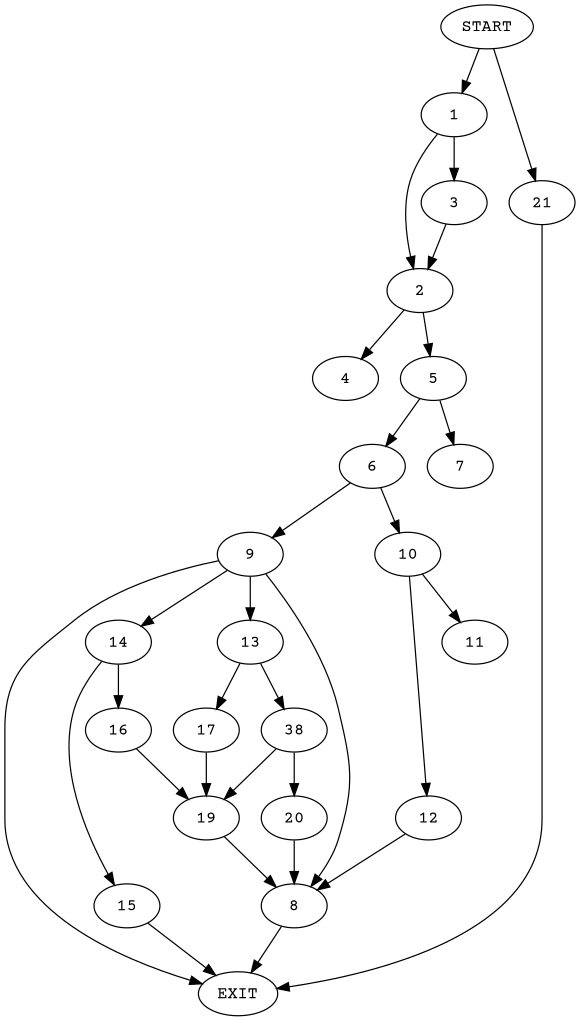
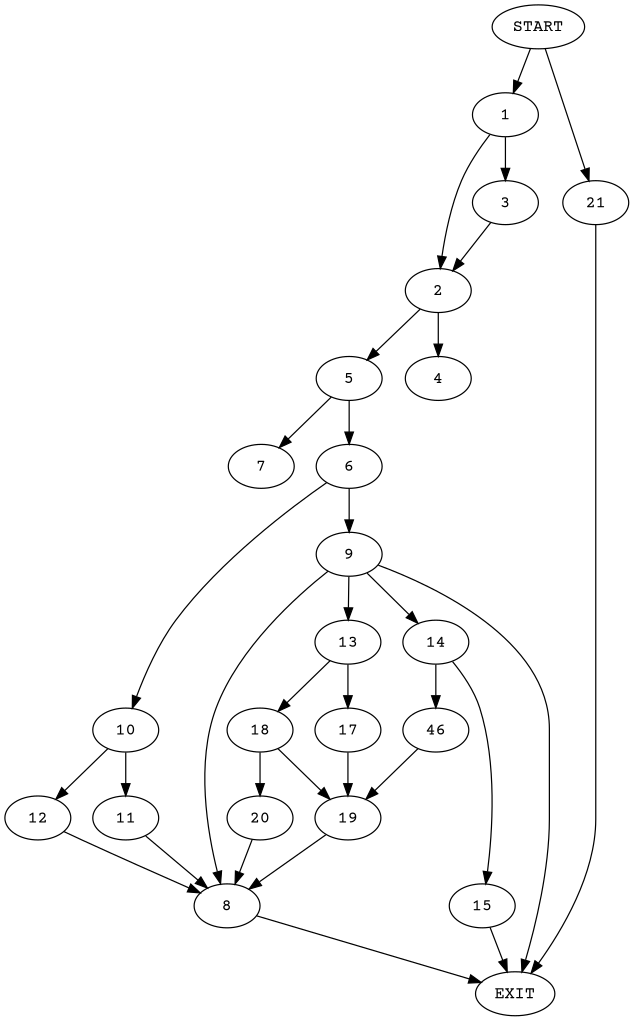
  digraph {
    fontname="Courier Prime"
    node [fontname="Courier Prime"]
    edge [fontname="Courier Prime"]
    n1 [label=START]
    1
    21
    2
    3
    n6 [label=EXIT]
    4
    5
    6
    7
    9
    10
    8
    13
    14
    11
    12
    17
-   18 [label=38]
+   18
    15
-   16
+   16 [label=46]
    19
    20
    n1 -> 1
    n1 -> 21
    1 -> 2
    1 -> 3
    21 -> n6
    2 -> 4
    2 -> 5
    3 -> 2
    5 -> 6
    5 -> 7
    6 -> 9
    6 -> 10
    9 -> n6
    9 -> 8
    9 -> 13
    9 -> 14
    10 -> 11
    10 -> 12
    8 -> n6
    13 -> 17
    13 -> 18
    14 -> 15
    14 -> 16
+   11 -> 8
    12 -> 8
    17 -> 19
    18 -> 19
    18 -> 20
    15 -> n6
    16 -> 19
    19 -> 8
    20 -> 8
  }
